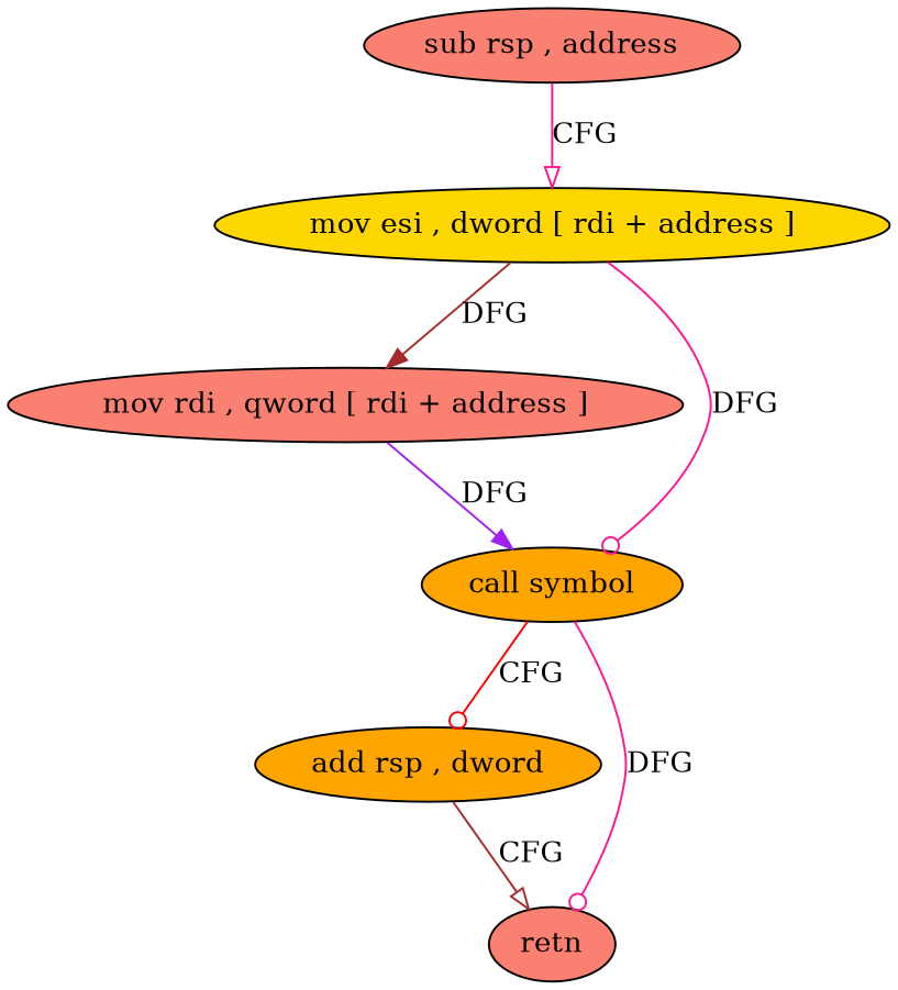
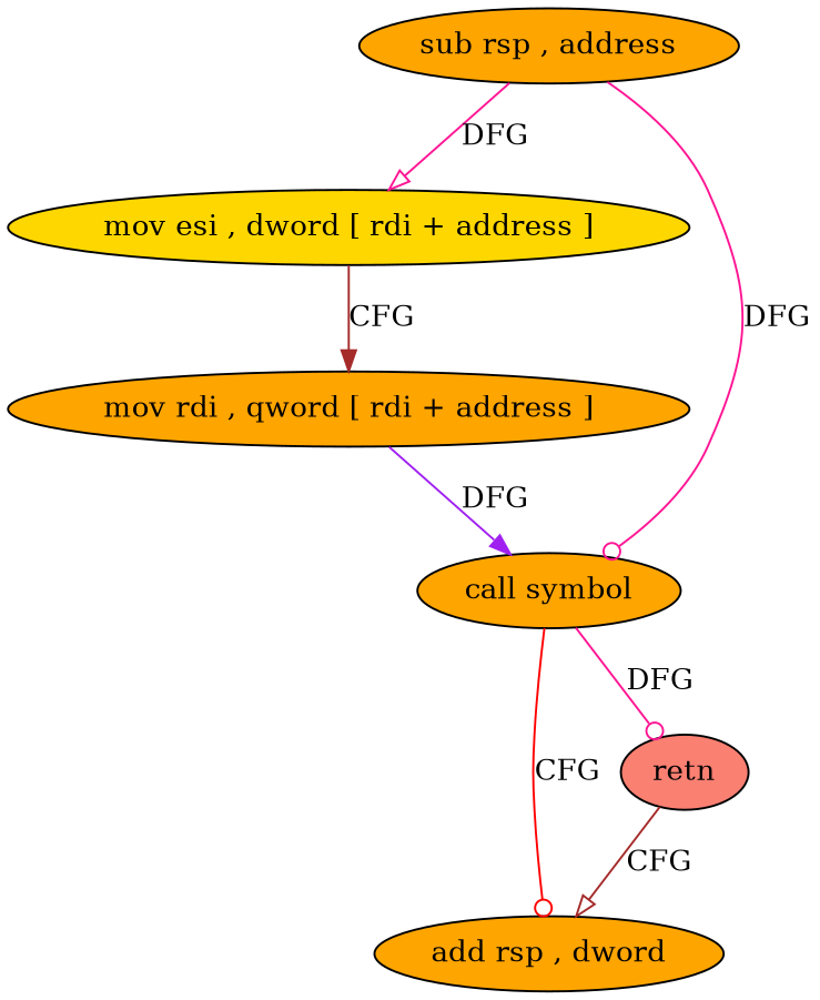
  digraph {
    node [fillcolor=orange style=filled]
    edge [arrowhead=odot color=deeppink]
-   n1 [fillcolor=salmon label="sub rsp , address"]
+   n1 [label="sub rsp , address"]
    n2 [fillcolor=gold label="mov esi , dword [ rdi + address ]"]
-   n3 [fillcolor=salmon label="mov rdi , qword [ rdi + address ]"]
+   n3 [label="mov rdi , qword [ rdi + address ]"]
    n4 [label="call symbol"]
    n5 [label="add rsp , dword"]
    n6 [fillcolor=salmon label=retn]
-   n1 -> n2 [arrowhead=onormal label=CFG]
-   n2 -> n3 [arrowhead=normal color=brown label=DFG]
-   n2 -> n4 [label=DFG]
+   n1 -> n2 [arrowhead=onormal label=DFG]
+   n2 -> n3 [arrowhead=normal color=brown label=CFG]
+   n1 -> n4 [label=DFG]
    n3 -> n4 [arrowhead=normal color=purple label=DFG]
    n4 -> n5 [color=red label=CFG]
    n4 -> n6 [label=DFG]
-   n5 -> n6 [arrowhead=onormal color=brown label=CFG]
+   n6 -> n5 [arrowhead=onormal color=brown label=CFG]
  }
